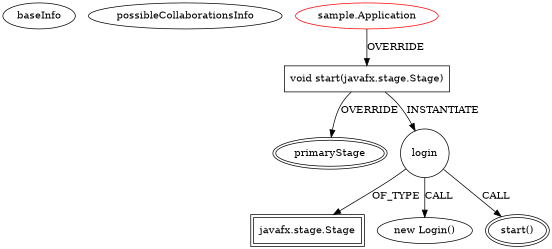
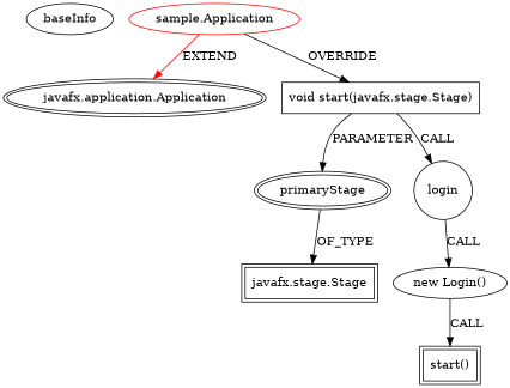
  digraph {
    node [isFrameworkType=false]
    baseInfo [category=extension_graph graphId=3742 isAnonymous=false possibleRelation=true isFrameworkType=""]
-   possibleCollaborationsInfo [0="3742~OVERRIDING_METHOD_DECLARATION-INSTANTIATION-~javafx.application.Application ~javafx.application.Application ~false~false" isFrameworkType=""]
    n3 [color=red label="sample.Application" vertexType=ROOT_CLIENT_CLASS_DECLARATION]
+   n4 [isFrameworkType=true label="javafx.application.Application" peripheries=2 vertexType=FRAMEWORK_CLASS_TYPE]
    n5 [label="void start(javafx.stage.Stage)" shape=box vertexType=OVERRIDING_METHOD_DECLARATION]
    n6 [isFrameworkType=true label=primaryStage peripheries=2 vertexType=PARAMETER_DECLARATION]
    n7 [label=login shape=circle vertexType=VARIABLE_EXPRESION]
    n8 [isFrameworkType=true label="javafx.stage.Stage" peripheries=2 shape=box vertexType=FRAMEWORK_CLASS_TYPE]
    n9 [label="new Login()" vertexType=CONSTRUCTOR_CALL]
-   n10 [isFrameworkType=true label="start()" peripheries=2 shape=ellipse vertexType=INSIDE_CALL]
+   n10 [isFrameworkType=true label="start()" peripheries=2 shape=box vertexType=INSIDE_CALL]
+   n3 -> n4 [color=red label=EXTEND]
    n3 -> n5 [label=OVERRIDE]
-   n5 -> n6 [label=OVERRIDE]
-   n5 -> n7 [label=INSTANTIATE]
-   n7 -> n8 [label=OF_TYPE]
+   n5 -> n6 [label=PARAMETER]
+   n5 -> n7 [label=CALL]
+   n6 -> n8 [label=OF_TYPE]
    n7 -> n9 [label=CALL]
-   n7 -> n10 [label=CALL]
+   n9 -> n10 [label=CALL]
  }
